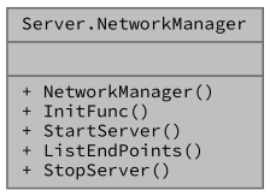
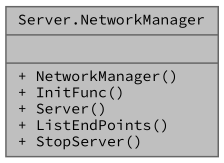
  digraph {
    fontname="Source Code Pro"
-   n1 [color=gray40 fillcolor=grey75 fontcolor=black fontname="Source Code Pro" fontsize=10 height=0.2 label="{Server.NetworkManager\n||+ NetworkManager()\l+ InitFunc()\l+ StartServer()\l+ ListEndPoints()\l+ StopServer()\l}" shape=record style=filled width=0.4]
+   n1 [color=gray40 fillcolor=grey75 fontcolor=black fontname="Source Code Pro" fontsize=10 height=0.2 label="{Server.NetworkManager\n||+ NetworkManager()\l+ InitFunc()\l+ Server()\l+ ListEndPoints()\l+ StopServer()\l}" shape=record style=filled width=0.4]
  }
